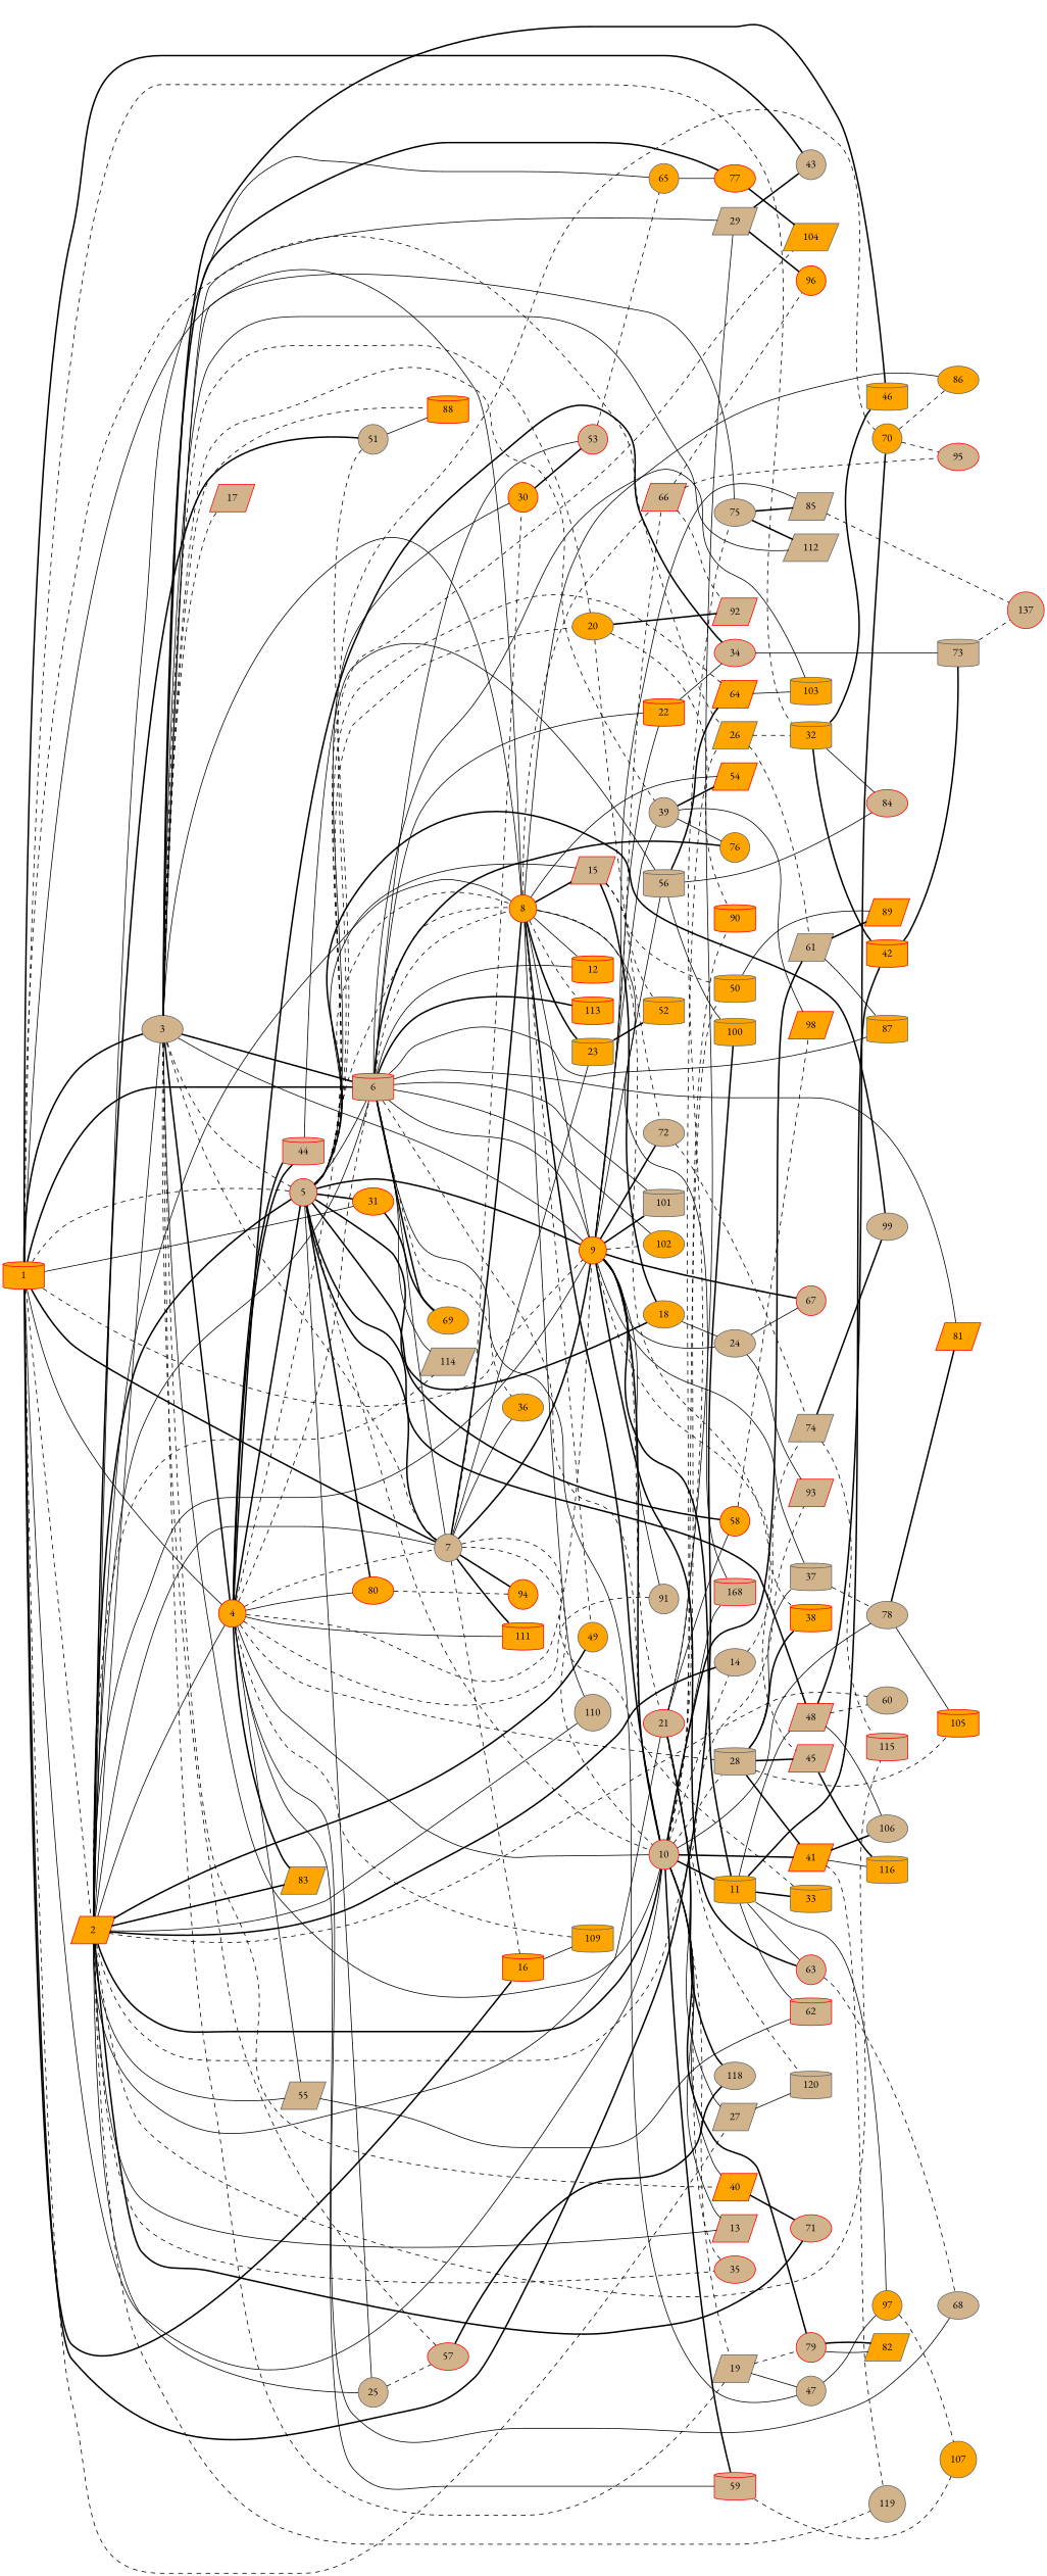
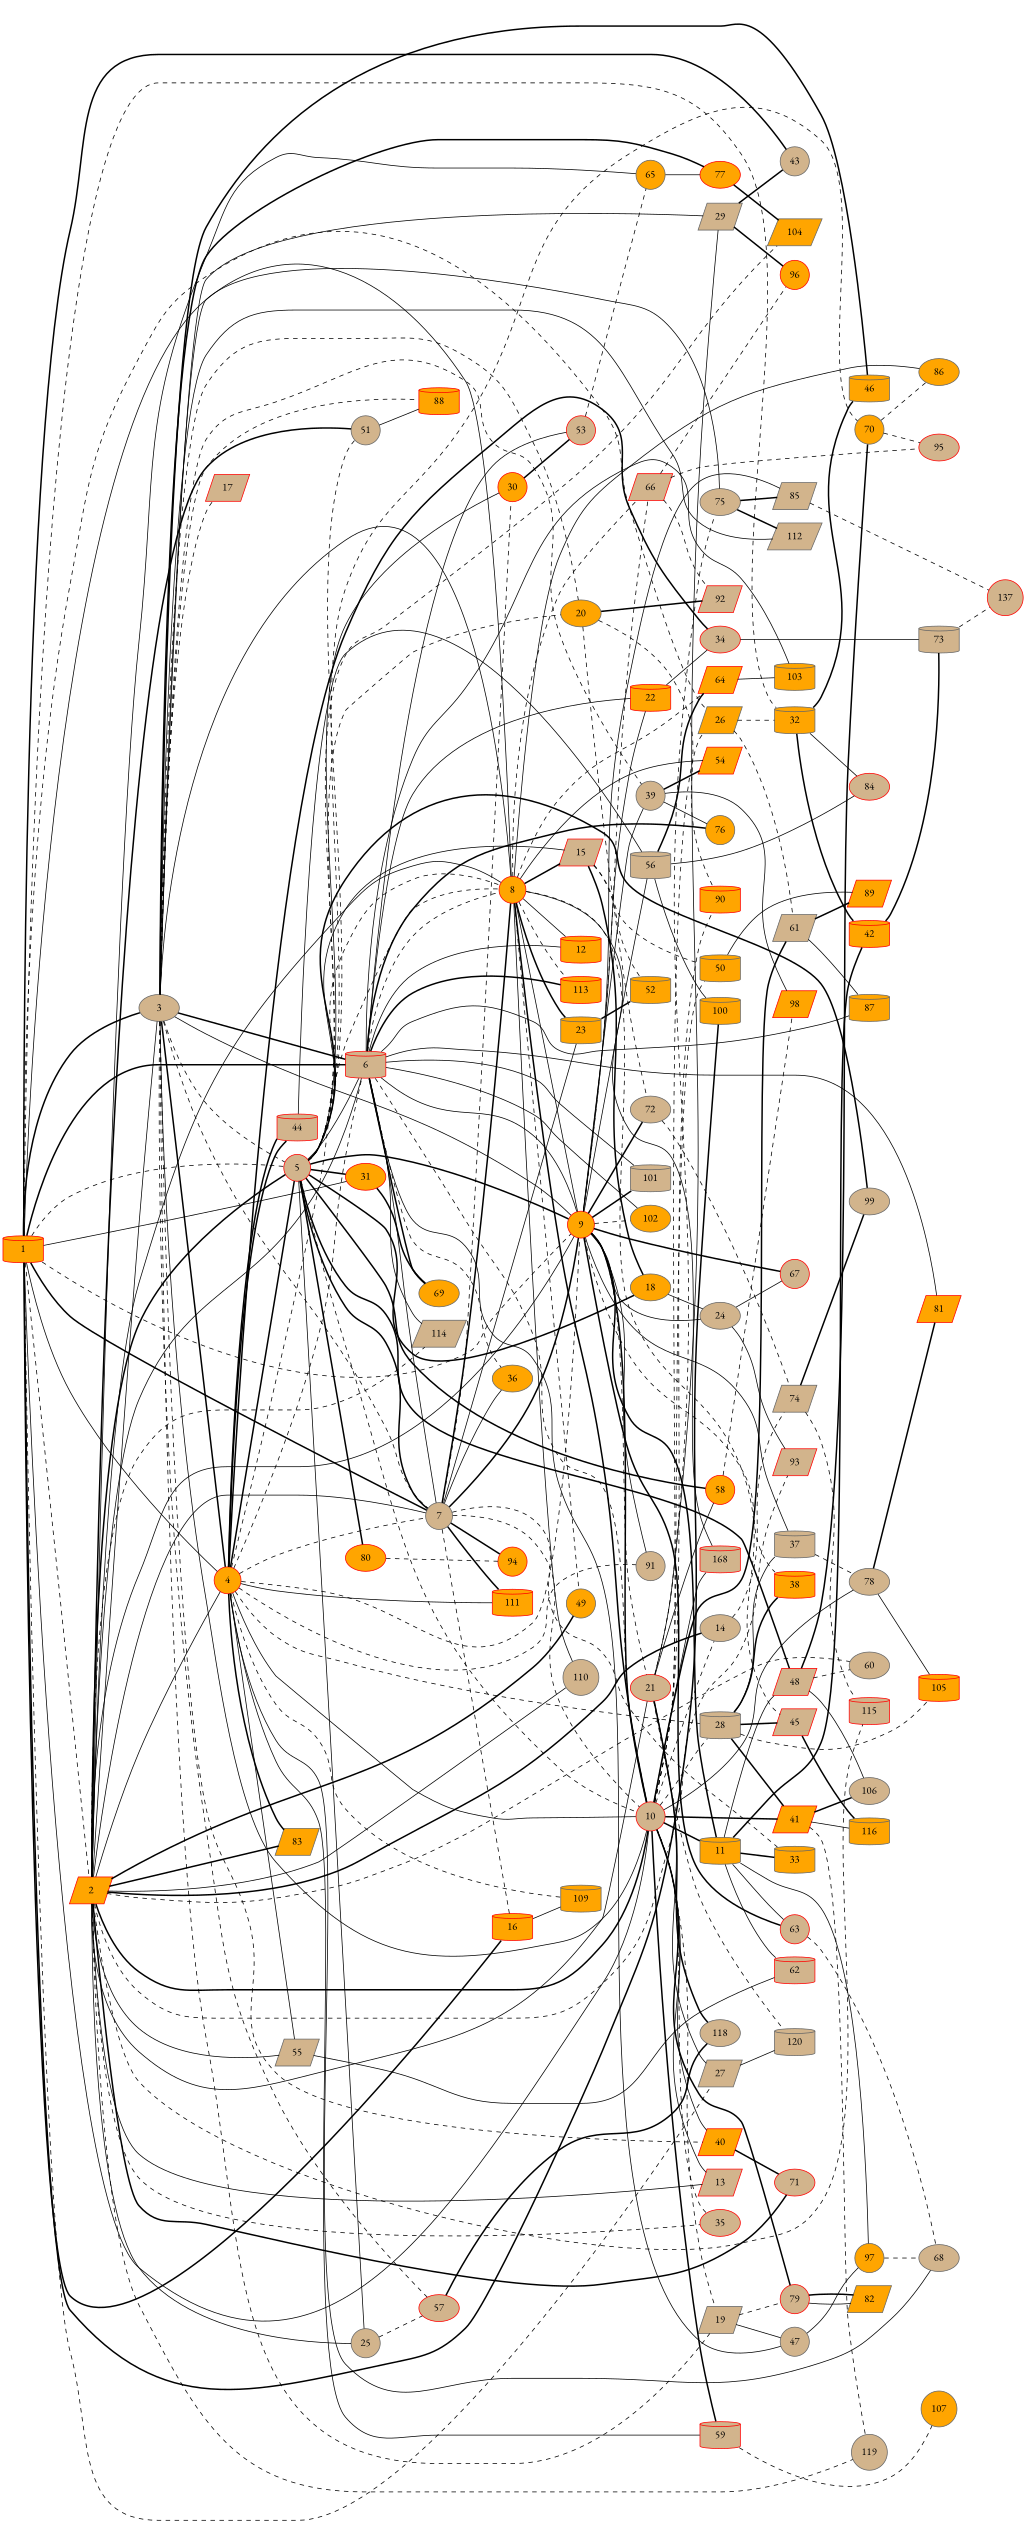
  graph {
    fontname="EB Garamond"
    rankdir=LR
    node [color=gray40 fillcolor=tan fontname="EB Garamond" shape=cylinder style=filled]
    edge [fontname="EB Garamond" style=solid]
    1 [color=red fillcolor=orange]
    2 [color=red fillcolor=orange shape=parallelogram]
    3 [shape=ellipse]
    4 [color=red fillcolor=orange shape=circle]
    5 [color=red shape=circle]
    6 [color=red]
    7 [shape=circle]
    8 [color=red fillcolor=orange shape=circle]
    9 [color=red fillcolor=orange shape=circle]
    10 [color=red shape=circle]
    16 [color=red fillcolor=orange]
    26 [fillcolor=orange shape=parallelogram]
    27 [shape=parallelogram]
    31 [color=red fillcolor=orange shape=ellipse]
    32 [fillcolor=orange]
    43 [shape=circle]
    100 [fillcolor=orange]
    13 [color=red shape=parallelogram]
    14 [shape=ellipse]
    21 [color=red shape=ellipse]
    25 [shape=circle]
    35 [color=red shape=ellipse]
    49 [fillcolor=orange shape=circle]
    51 [shape=circle]
    55 [shape=parallelogram]
    60 [shape=ellipse]
    65 [fillcolor=orange shape=circle]
    71 [color=red shape=ellipse]
    83 [fillcolor=orange shape=parallelogram]
    93 [color=red shape=parallelogram]
    110 [shape=circle]
    114 [shape=parallelogram]
    115 [color=red]
    119 [shape=circle]
    17 [color=red shape=parallelogram]
    19 [shape=parallelogram]
    20 [fillcolor=orange shape=ellipse]
    29 [shape=parallelogram]
    39 [shape=circle]
    40 [color=red fillcolor=orange shape=parallelogram]
    46 [fillcolor=orange]
    57 [color=red shape=ellipse]
    75 [shape=ellipse]
    77 [color=red fillcolor=orange shape=ellipse]
    88 [color=red fillcolor=orange]
    112 [shape=parallelogram]
    28
    34 [color=red shape=ellipse]
    44 [color=red]
    59 [color=red]
    68 [shape=ellipse]
    80 [color=red fillcolor=orange shape=ellipse]
    91 [shape=circle]
    109 [fillcolor=orange]
    111 [color=red fillcolor=orange]
    15 [color=red shape=parallelogram]
    18 [fillcolor=orange shape=ellipse]
    30 [color=red fillcolor=orange shape=circle]
    48 [color=red shape=parallelogram]
    58 [color=red fillcolor=orange shape=circle]
    64 [color=red fillcolor=orange shape=parallelogram]
    70 [fillcolor=orange shape=circle]
    99 [shape=ellipse]
    104 [fillcolor=orange shape=parallelogram]
    12 [color=red fillcolor=orange]
    22 [color=red fillcolor=orange]
    36 [fillcolor=orange shape=ellipse]
    47 [shape=circle]
    53 [color=red shape=circle]
    69 [fillcolor=orange shape=ellipse]
    76 [fillcolor=orange shape=circle]
    81 [color=red fillcolor=orange shape=parallelogram]
    87 [fillcolor=orange]
    101
    102 [fillcolor=orange shape=ellipse]
    103 [fillcolor=orange]
    113 [color=red fillcolor=orange]
    23 [fillcolor=orange]
    33 [fillcolor=orange]
    94 [color=red fillcolor=orange shape=circle]
    45 [color=red shape=parallelogram]
    54 [color=red fillcolor=orange shape=parallelogram]
    66 [color=red shape=parallelogram]
    86 [fillcolor=orange shape=ellipse]
    n85 [color=red label=168]
    11 [fillcolor=orange]
    24 [shape=ellipse]
    37
    38 [color=red fillcolor=orange]
    56
    63 [color=red shape=circle]
    67 [color=red shape=circle]
    72 [shape=ellipse]
    85 [shape=parallelogram]
    41 [color=red fillcolor=orange shape=parallelogram]
    50 [fillcolor=orange]
    61 [shape=parallelogram]
    78 [shape=ellipse]
    79 [color=red shape=circle]
    90 [color=red fillcolor=orange]
    120
    42 [color=red fillcolor=orange]
    84 [color=red shape=ellipse]
    74 [shape=parallelogram]
    118 [shape=ellipse]
    62 [color=red]
    92 [color=red shape=parallelogram]
    96 [color=red fillcolor=orange shape=circle]
    98 [color=red fillcolor=orange shape=parallelogram]
    105 [color=red fillcolor=orange]
    73
    107 [fillcolor=orange shape=circle]
    52 [fillcolor=orange]
    106 [shape=ellipse]
    95 [color=red shape=ellipse]
    97 [fillcolor=orange shape=circle]
    116 [fillcolor=orange]
    n118 [color=red label=137 shape=circle]
    89 [color=red fillcolor=orange shape=parallelogram]
    82 [fillcolor=orange shape=parallelogram]
    1 -- 2 [style=dashed]
    1 -- 3 [style=bold]
    1 -- 4
    1 -- 5 [style=dashed]
    1 -- 6 [style=bold]
    1 -- 7 [style=bold]
    1 -- 8
    1 -- 9 [style=dashed]
    1 -- 10
    1 -- 16 [style=bold]
    1 -- 26 [style=dashed]
    1 -- 27 [style=dashed]
    1 -- 31
    1 -- 32 [style=dashed]
    1 -- 43 [style=bold]
    1 -- 100 [style=bold]
    2 -- 3
    2 -- 4
    2 -- 5 [style=bold]
    2 -- 6
    2 -- 7
    2 -- 8
    2 -- 9
    2 -- 10 [style=bold]
    2 -- 13
    2 -- 14 [style=bold]
    2 -- 21
    2 -- 25
    2 -- 35 [style=dashed]
    2 -- 49 [style=bold]
    2 -- 51 [style=bold]
    2 -- 55
    2 -- 60 [style=dashed]
    2 -- 65
    2 -- 71 [style=bold]
    2 -- 83 [style=bold]
    2 -- 93 [style=dashed]
    2 -- 110
    2 -- 114 [style=dashed]
    2 -- 115 [style=dashed]
    2 -- 119 [style=dashed]
    3 -- 4 [style=bold]
    3 -- 5 [style=dashed]
    3 -- 6 [style=bold]
    3 -- 7 [style=dashed]
    3 -- 8
    3 -- 9
    3 -- 10
    3 -- 17 [style=dashed]
    3 -- 19 [style=dashed]
    3 -- 20 [style=dashed]
    3 -- 29
    3 -- 39 [style=dashed]
    3 -- 40 [style=dashed]
    3 -- 46 [style=bold]
    3 -- 57 [style=dashed]
    3 -- 75
    3 -- 77 [style=bold]
    3 -- 88 [style=dashed]
    3 -- 112
    4 -- 5 [style=bold]
    4 -- 6 [style=dashed]
    4 -- 7 [style=dashed]
    4 -- 8 [style=dashed]
    4 -- 9 [style=dashed]
    4 -- 10
    4 -- 55
    4 -- 83 [style=bold]
    4 -- 28 [style=dashed]
    4 -- 34 [style=bold]
    4 -- 44 [style=bold]
    4 -- 44 [style=bold]
    4 -- 59
    4 -- 68
-   4 -- 80
    4 -- 91 [style=dashed]
    4 -- 109 [style=dashed]
    4 -- 111
    5 -- 6
    5 -- 7 [style=bold]
    5 -- 8 [style=dashed]
    5 -- 9 [style=bold]
    5 -- 10 [style=dashed]
    5 -- 31 [style=bold]
    5 -- 25
    5 -- 51 [style=dashed]
    5 -- 20 [style=dashed]
    5 -- 80 [style=bold]
    5 -- 15
    5 -- 18 [style=bold]
    5 -- 30
    5 -- 48 [style=bold]
    5 -- 58 [style=bold]
-   5 -- 64 [style=dashed]
+   8 -- 64 [style=dashed]
    5 -- 70 [style=dashed]
    5 -- 99 [style=bold]
    5 -- 104 [style=dashed]
    6 -- 7
    6 -- 8 [style=dashed]
    6 -- 9
    6 -- 10 [style=dashed]
    6 -- 114
    6 -- 12
    6 -- 22
    6 -- 36 [style=dashed]
    6 -- 47
    6 -- 53
    6 -- 69 [style=bold]
    6 -- 76 [style=bold]
    6 -- 81
    6 -- 87
    6 -- 101
    6 -- 102
    6 -- 103
    6 -- 113 [style=bold]
    7 -- 8 [style=bold]
    7 -- 9 [style=bold]
    7 -- 10 [style=dashed]
    7 -- 16 [style=dashed]
    7 -- 111 [style=bold]
    7 -- 30 [style=dashed]
    7 -- 36
    7 -- 23
    7 -- 33 [style=dashed]
    7 -- 94 [style=bold]
    8 -- 9
    8 -- 10 [style=bold]
    8 -- 49 [style=dashed]
    8 -- 110
    8 -- 15 [style=bold]
    8 -- 12
    8 -- 113 [style=dashed]
    8 -- 23 [style=bold]
    8 -- 45 [style=dashed]
    8 -- 54
    8 -- 66 [style=dashed]
    8 -- 86
    8 -- n85
    9 -- 10 [style=bold]
    9 -- 21 [style=dashed]
    9 -- 39
    9 -- 91
    9 -- 22
    9 -- 101 [style=bold]
    9 -- 102 [style=dashed]
    9 -- 66 [style=dashed]
    9 -- 11 [style=bold]
    9 -- 24
    9 -- 37
    9 -- 38 [style=dashed]
    9 -- 56
    9 -- 63 [style=bold]
    9 -- 67 [style=bold]
    9 -- 72 [style=bold]
    9 -- 85
    10 -- 26 [style=dashed]
    10 -- 13
    10 -- 14 [style=dashed]
    10 -- 35 [style=dashed]
    10 -- 19 [style=dashed]
    10 -- 40
    10 -- 28 [style=dashed]
    10 -- 59 [style=bold]
    10 -- n85
    10 -- 11 [style=bold]
    10 -- 41 [style=bold]
    10 -- 50 [style=dashed]
    10 -- 61 [style=bold]
    10 -- 78
    10 -- 79 [style=bold]
    10 -- 90 [style=dashed]
    16 -- 109
    26 -- 32 [style=dashed]
    26 -- 61 [style=dashed]
    27 -- 120
    31 -- 69 [style=bold]
    32 -- 46 [style=bold]
    32 -- 42 [style=bold]
    32 -- 84
    14 -- 74 [style=dashed]
    21 -- 27
    21 -- 29
    21 -- 75 [style=dashed]
    21 -- 58
    21 -- 120 [style=dashed]
    21 -- 118 [style=bold]
    25 -- 57 [style=dashed]
    51 -- 88
    55 -- 62
    65 -- 77
    19 -- 47
    19 -- 79 [style=dashed]
    20 -- 72 [style=dashed]
    20 -- 90 [style=dashed]
    20 -- 92 [style=bold]
    29 -- 43 [style=bold]
    29 -- 96 [style=bold]
    39 -- 76
    39 -- 54 [style=bold]
    39 -- 98
    40 -- 71 [style=bold]
    57 -- 118 [style=bold]
    75 -- 112 [style=bold]
    75 -- 85 [style=bold]
    77 -- 104 [style=bold]
    28 -- 45 [style=bold]
    28 -- 37
    28 -- 38 [style=bold]
    28 -- 41 [style=bold]
    28 -- 105 [style=dashed]
    34 -- 73
    44 -- 56
    59 -- 107 [style=dashed]
    80 -- 94 [style=dashed]
    15 -- 18 [style=bold]
    15 -- 50 [style=dashed]
    15 -- 52 [style=dashed]
    18 -- 24
    30 -- 53 [style=bold]
    48 -- 60 [style=dashed]
    48 -- 70 [style=bold]
    48 -- 106
    58 -- 98 [style=dashed]
    64 -- 103
    70 -- 86 [style=dashed]
    70 -- 95 [style=dashed]
    22 -- 34
    47 -- 97
    53 -- 65 [style=dashed]
    23 -- 52 [style=bold]
    45 -- 116 [style=bold]
    66 -- 92 [style=dashed]
    66 -- 96 [style=dashed]
    66 -- 95 [style=dashed]
    11 -- 48
    11 -- 33 [style=bold]
    11 -- 63
    11 -- 42 [style=bold]
    11 -- 62
    11 -- 97
    24 -- 93
    24 -- 67
    37 -- 78 [style=dashed]
    56 -- 100
    56 -- 64 [style=bold]
    56 -- 84
    63 -- 68 [style=dashed]
    72 -- 74 [style=dashed]
    85 -- n118 [style=dashed]
    41 -- 119 [style=dashed]
    41 -- 106 [style=bold]
    41 -- 116
    50 -- 89
    61 -- 87
    61 -- 89 [style=bold]
    78 -- 81 [style=bold]
    78 -- 105
    79 -- 82
    79 -- 82 [style=bold]
    42 -- 73 [style=bold]
    74 -- 115 [style=dashed]
    74 -- 99 [style=bold]
    73 -- n118 [style=dashed]
-   97 -- 107 [style=dashed]
+   97 -- 68 [style=dashed]
  }
